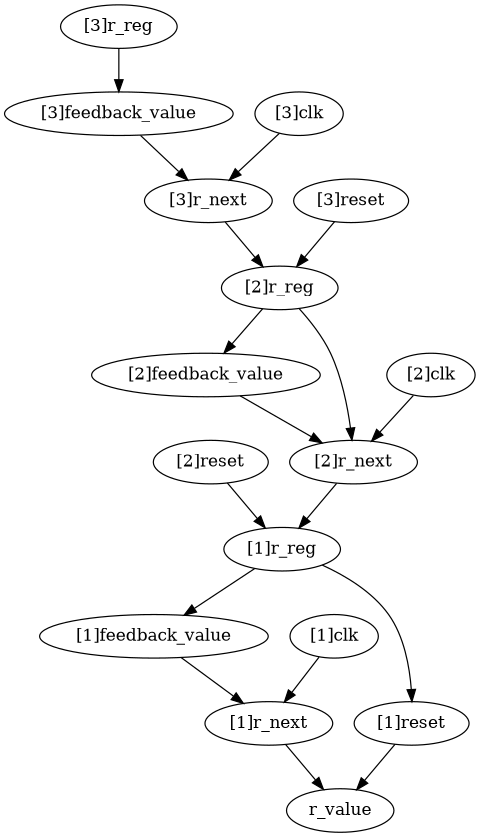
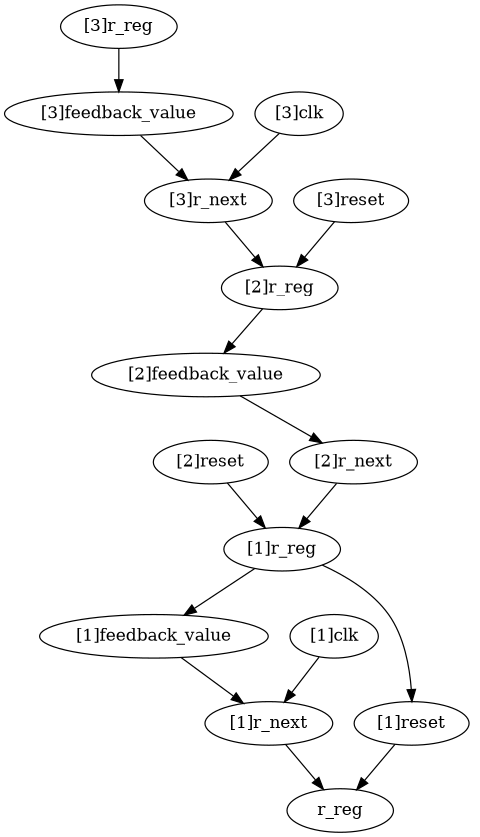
  strict digraph {
    node [complexity=8]
    "[2]reset" [complexity=12 importance=2.25791873982 rank=0.188159894985]
    "[1]r_reg" [complexity=11 importance=1.08144807684 rank=0.0983134615305]
    "[1]feedback_value" [importance=0.809954827709 rank=0.101244353464]
    "[1]reset" [complexity=3 importance=0.918552225445 rank=0.306184075148]
    "[1]r_next" [complexity=4 importance=0.669683257186 rank=0.167420814297]
-   r_reg [complexity=2 importance=0.41176481965 rank=0.205882409825 label=r_value]
+   r_reg [complexity=2 importance=0.41176481965 rank=0.205882409825]
    "[3]feedback_value" [complexity=26 importance=2.14932134208 rank=0.0826662054647]
    "[3]r_next" [complexity=22 importance=2.00904977156 rank=0.0913204441617]
    "[2]r_reg" [complexity=20 importance=1.75113133402 rank=0.0875565667011]
    "[2]feedback_value" [complexity=17 importance=1.4796380849 rank=0.0870375344056]
    "[2]r_next" [complexity=13 importance=1.33936651437 rank=0.103028193413]
    "[3]r_reg" [complexity=29 importance=2.42081459121 rank=0.0834763652141]
    "[3]clk" [complexity=26 importance=2.1040723577 rank=0.0809258599117]
    "[3]reset" [complexity=21 importance=3.59728525419 rank=0.171299297819]
    "[1]clk" [importance=0.764705843332 rank=0.0955882304164]
-   "[2]clk" [complexity=17 importance=1.43438910052 rank=0.0843758294422]
    "[2]reset" -> "[1]r_reg"
    "[1]r_reg" -> "[1]feedback_value"
    "[1]r_reg" -> "[1]reset"
    "[1]feedback_value" -> "[1]r_next"
    "[1]reset" -> r_reg
    "[1]r_next" -> r_reg
    "[3]feedback_value" -> "[3]r_next"
    "[3]r_next" -> "[2]r_reg"
    "[2]r_reg" -> "[2]feedback_value"
-   "[2]r_reg" -> "[2]r_next"
    "[2]feedback_value" -> "[2]r_next"
    "[2]r_next" -> "[1]r_reg"
    "[3]r_reg" -> "[3]feedback_value"
    "[3]clk" -> "[3]r_next"
    "[3]reset" -> "[2]r_reg"
    "[1]clk" -> "[1]r_next"
-   "[2]clk" -> "[2]r_next"
  }
